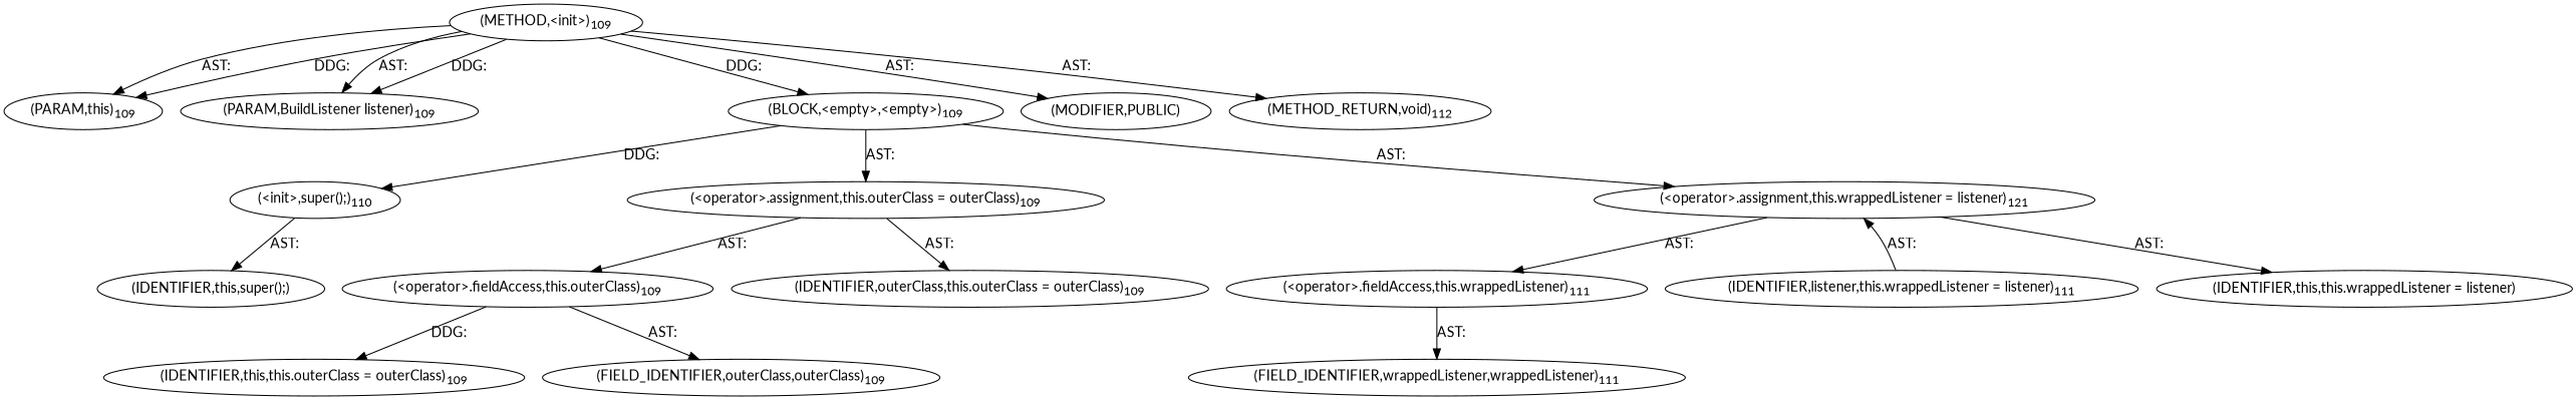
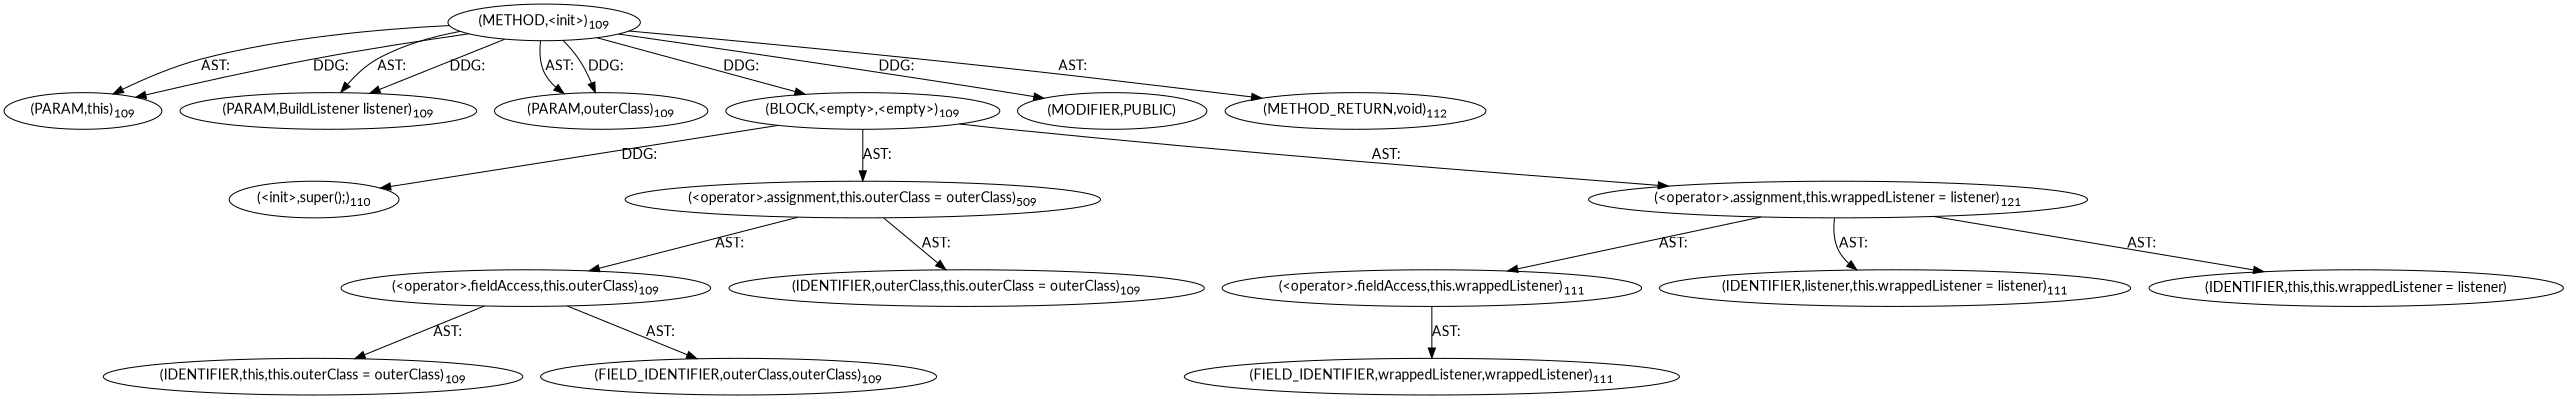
  digraph {
    fontname=Lato
    node [fontname=Lato]
    edge [fontname=Lato]
    n1 [label=<(METHOD,&lt;init&gt;)<SUB>109</SUB>>]
    n2 [label=<(PARAM,this)<SUB>109</SUB>>]
    n3 [label=<(PARAM,BuildListener listener)<SUB>109</SUB>>]
+   n4 [label=<(PARAM,outerClass)<SUB>109</SUB>>]
    n5 [label=<(BLOCK,&lt;empty&gt;,&lt;empty&gt;)<SUB>109</SUB>>]
    n6 [label=<(MODIFIER,PUBLIC)>]
    n7 [label=<(METHOD_RETURN,void)<SUB>112</SUB>>]
    n8 [label=<(&lt;init&gt;,super();)<SUB>110</SUB>>]
-   n9 [label=<(&lt;operator&gt;.assignment,this.outerClass = outerClass)<SUB>109</SUB>>]
+   n9 [label=<(&lt;operator&gt;.assignment,this.outerClass = outerClass)<SUB>509</SUB>>]
    n10 [label=<(&lt;operator&gt;.assignment,this.wrappedListener = listener)<SUB>121</SUB>>]
-   n11 [label=<(IDENTIFIER,this,super();)>]
    n12 [label=<(&lt;operator&gt;.fieldAccess,this.outerClass)<SUB>109</SUB>>]
    n13 [label=<(IDENTIFIER,outerClass,this.outerClass = outerClass)<SUB>109</SUB>>]
    n14 [label=<(&lt;operator&gt;.fieldAccess,this.wrappedListener)<SUB>111</SUB>>]
    n15 [label=<(IDENTIFIER,listener,this.wrappedListener = listener)<SUB>111</SUB>>]
    n16 [label=<(IDENTIFIER,this,this.wrappedListener = listener)>]
    n17 [label=<(IDENTIFIER,this,this.outerClass = outerClass)<SUB>109</SUB>>]
    n18 [label=<(FIELD_IDENTIFIER,outerClass,outerClass)<SUB>109</SUB>>]
    n19 [label=<(FIELD_IDENTIFIER,wrappedListener,wrappedListener)<SUB>111</SUB>>]
    n1 -> n2 [label="AST: "]
    n1 -> n2 [label="DDG: "]
    n1 -> n3 [label="AST: "]
    n1 -> n3 [label="DDG: "]
+   n1 -> n4 [label="AST: "]
+   n1 -> n4 [label="DDG: "]
    n1 -> n5 [label="DDG: "]
-   n1 -> n6 [label="AST: "]
+   n1 -> n6 [label="DDG: "]
    n1 -> n7 [label="AST: "]
    n5 -> n8 [label="DDG: "]
    n5 -> n9 [label="AST: "]
    n5 -> n10 [label="AST: "]
-   n8 -> n11 [label="AST: "]
    n9 -> n12 [label="AST: "]
    n9 -> n13 [label="AST: "]
    n10 -> n14 [label="AST: "]
-   n15 -> n10 [label="AST: "]
+   n10 -> n15 [label="AST: "]
    n10 -> n16 [label="AST: "]
-   n12 -> n17 [label="DDG: "]
+   n12 -> n17 [label="AST: "]
    n12 -> n18 [label="AST: "]
    n14 -> n19 [label="AST: "]
  }
